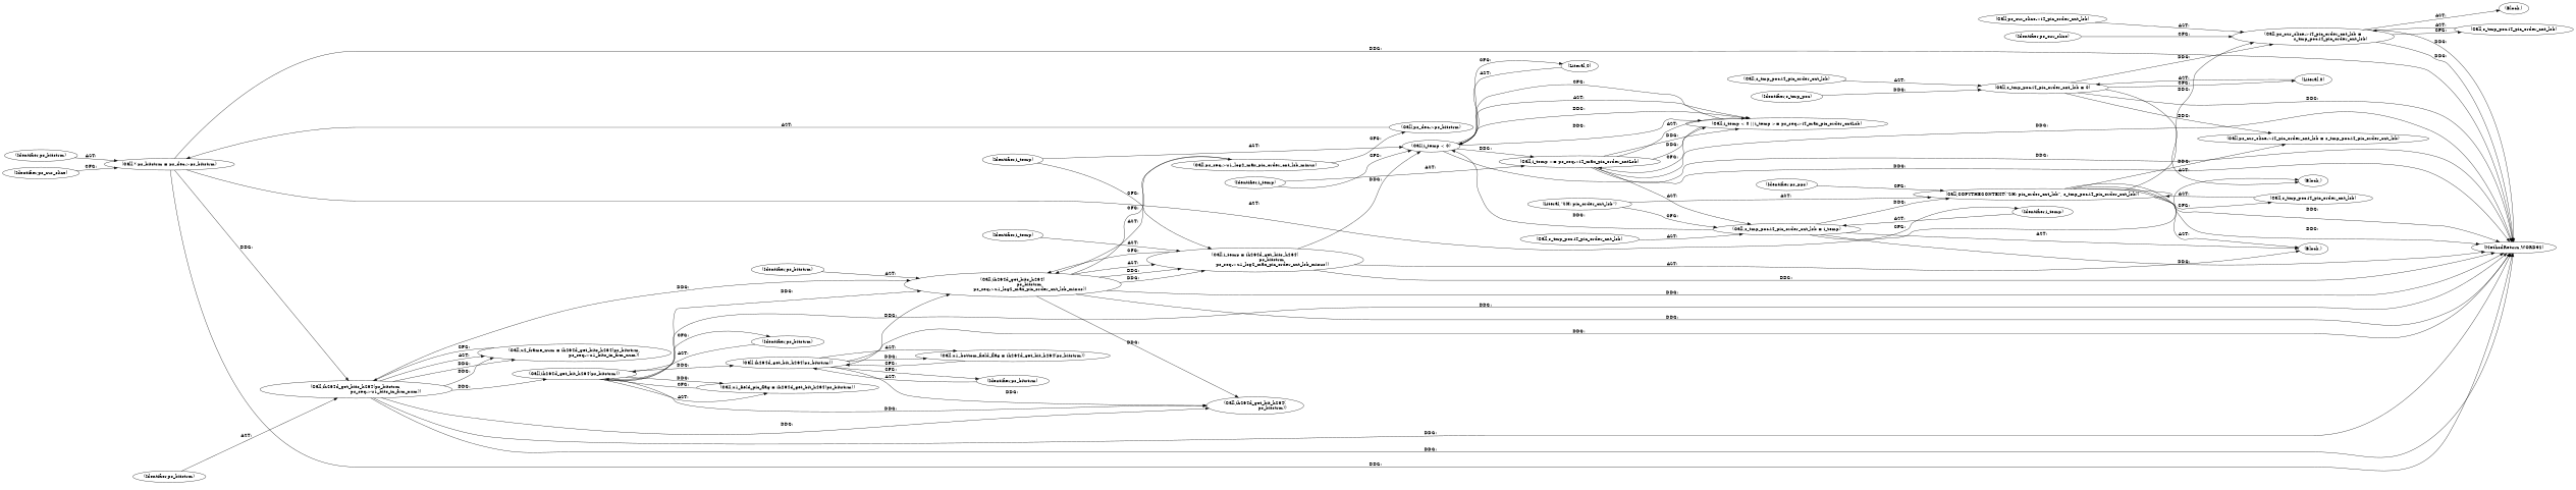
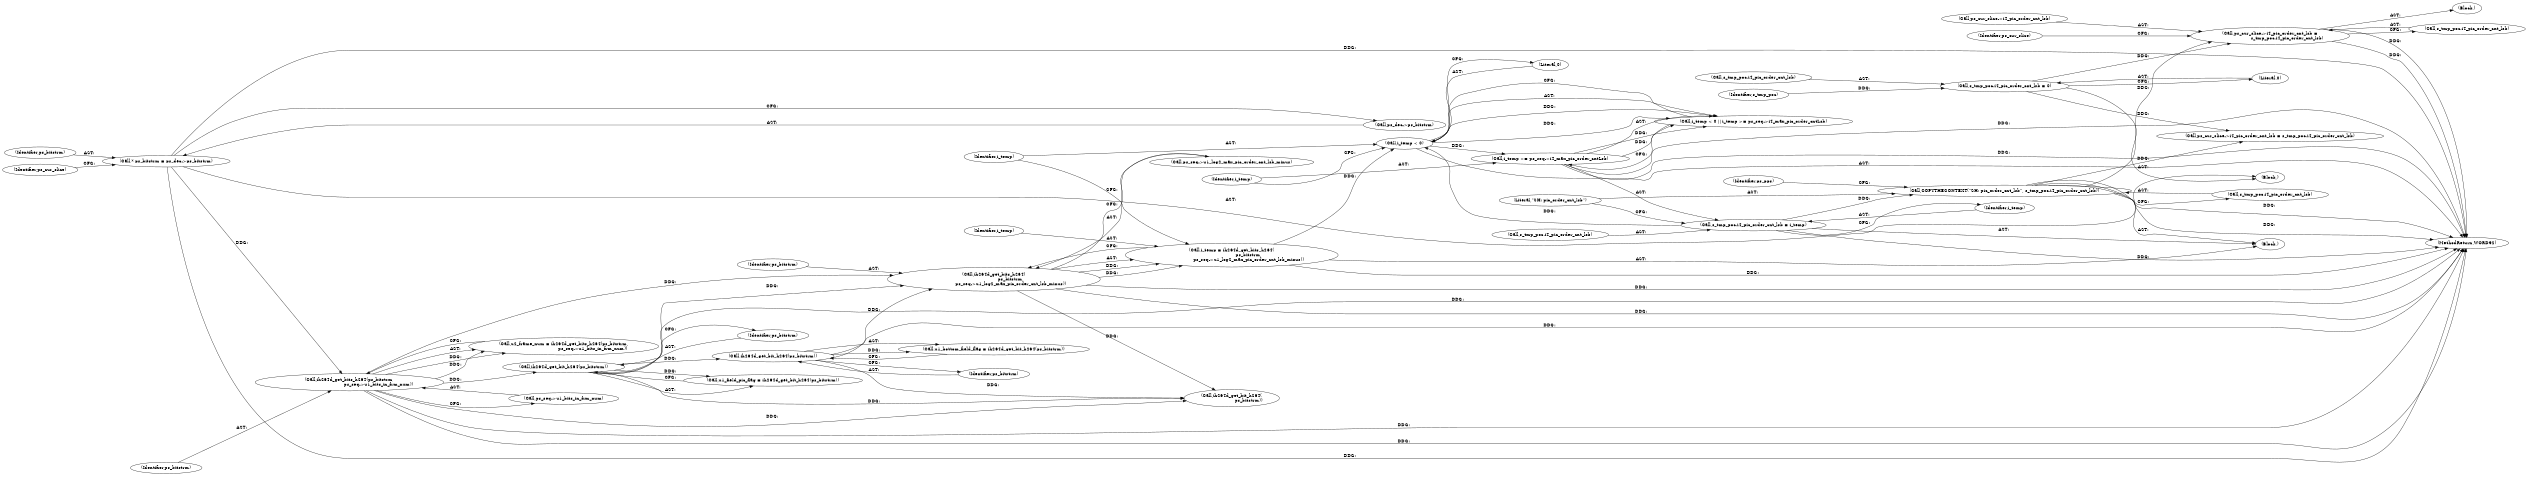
  digraph {
    rankdir=LR
    n1 [label="(Call,ps_cur_slice->i4_pic_order_cnt_lsb =\n                        s_tmp_poc.i4_pic_order_cnt_lsb)"]
    n2 [label="(Call,s_tmp_poc.i4_pic_order_cnt_lsb)"]
    n3 [label="(MethodReturn,WORD92)"]
    n4 [label="(Block,)"]
    n5 [label="(Call,s_tmp_poc.i4_pic_order_cnt_lsb = 0)"]
    n6 [label="(Literal,0)"]
    n7 [label="(Block,)"]
    n8 [label="(Call,ps_cur_slice->i4_pic_order_cnt_lsb = s_tmp_poc.i4_pic_order_cnt_lsb)"]
    n9 [label="(Call,COPYTHECONTEXT(\"SH: pic_order_cnt_lsb\", s_tmp_poc.i4_pic_order_cnt_lsb))"]
    n10 [label="(Call,s_tmp_poc.i4_pic_order_cnt_lsb)"]
    n11 [label="(Block,)"]
    n12 [label="(Call,s_tmp_poc.i4_pic_order_cnt_lsb = i_temp)"]
    n13 [label="(Identifier,i_temp)"]
    n14 [label="(Call,i_temp < 0)"]
    n15 [label="(Call,i_temp >= ps_seq->i4_max_pic_order_cntLsb)"]
    n16 [label="(Call,i_temp < 0 || i_temp >= ps_seq->i4_max_pic_order_cntLsb)"]
    n17 [label="(Literal,0)"]
    n18 [label="(Call,i_temp = ih264d_get_bits_h264(\n                        ps_bitstrm,\n                        ps_seq->u1_log2_max_pic_order_cnt_lsb_minus))"]
    n19 [label="(Call,ih264d_get_bits_h264(\n                        ps_bitstrm,\n                        ps_seq->u1_log2_max_pic_order_cnt_lsb_minus))"]
    n20 [label="(Call,ih264d_get_bit_h264(\n                        ps_bitstrm))"]
    n21 [label="(Call,ps_seq->u1_log2_max_pic_order_cnt_lsb_minus)"]
    n22 [label="(Call,ih264d_get_bit_h264(ps_bitstrm))"]
    n23 [label="(Call,u1_bottom_field_flag = ih264d_get_bit_h264(ps_bitstrm))"]
    n24 [label="(Identifier,ps_bitstrm)"]
    n25 [label="(Call,ih264d_get_bit_h264(ps_bitstrm))"]
    n26 [label="(Call,u1_field_pic_flag = ih264d_get_bit_h264(ps_bitstrm))"]
    n27 [label="(Identifier,ps_bitstrm)"]
    n28 [label="(Call,ih264d_get_bits_h264(ps_bitstrm,\n                                         ps_seq->u1_bits_in_frm_num))"]
    n29 [label="(Call,u2_frame_num = ih264d_get_bits_h264(ps_bitstrm,\n                                         ps_seq->u1_bits_in_frm_num))"]
+   n30 [label="(Call,ps_seq->u1_bits_in_frm_num)"]
    n31 [label="(Call,* ps_bitstrm = ps_dec->ps_bitstrm)"]
    n32 [label="(Call,ps_dec->ps_bitstrm)"]
    n33 [label="(Identifier,ps_pps)"]
    n34 [label="(Identifier,ps_bitstrm)"]
    n35 [label="(Call,s_tmp_poc.i4_pic_order_cnt_lsb)"]
    n36 [label="(Identifier,ps_bitstrm)"]
    n37 [label="(Literal,\"SH: pic_order_cnt_lsb\")"]
    n38 [label="(Identifier,i_temp)"]
    n39 [label="(Identifier,ps_cur_slice)"]
    n40 [label="(Identifier,i_temp)"]
    n41 [label="(Identifier,i_temp)"]
    n42 [label="(Identifier,s_tmp_poc)"]
    n43 [label="(Identifier,ps_cur_slice)"]
    n44 [label="(Call,s_tmp_poc.i4_pic_order_cnt_lsb)"]
    n45 [label="(Call,ps_cur_slice->i4_pic_order_cnt_lsb)"]
    n46 [label="(Identifier,ps_bitstrm)"]
    n1 -> n2 [label="CFG: "]
    n1 -> n3 [label="DDG: "]
    n1 -> n3 [label="DDG: "]
    n1 -> n4 [label="AST: "]
    n2 -> n1 [label="AST: "]
    n5 -> n1 [label="DDG: "]
-   n5 -> n3 [label="DDG: "]
    n5 -> n6 [label="CFG: "]
    n5 -> n7 [label="AST: "]
    n5 -> n8 [label="DDG: "]
    n6 -> n5 [label="AST: "]
    n9 -> n1 [label="DDG: "]
    n9 -> n3 [label="DDG: "]
    n9 -> n3 [label="DDG: "]
    n9 -> n8 [label="DDG: "]
    n9 -> n10 [label="CFG: "]
    n9 -> n11 [label="AST: "]
    n10 -> n9 [label="AST: "]
    n12 -> n3 [label="DDG: "]
    n12 -> n9 [label="DDG: "]
    n12 -> n11 [label="AST: "]
    n12 -> n13 [label="CFG: "]
    n12 -> n14 [label="DDG: "]
    n13 -> n12 [label="AST: "]
-   n14 -> n3 [label="DDG: "]
+   n14 -> n3 [label="AST: "]
    n14 -> n15 [label="DDG: "]
    n14 -> n16 [label="AST: "]
    n14 -> n16 [label="DDG: "]
    n14 -> n16 [label="DDG: "]
    n14 -> n17 [label="CFG: "]
    n15 -> n3 [label="DDG: "]
    n15 -> n3 [label="DDG: "]
    n15 -> n12 [label="AST: "]
    n15 -> n16 [label="AST: "]
    n15 -> n16 [label="DDG: "]
    n15 -> n16 [label="DDG: "]
    n16 -> n14 [label="CFG: "]
    n16 -> n15 [label="CFG: "]
    n17 -> n14 [label="AST: "]
    n18 -> n3 [label="DDG: "]
    n18 -> n11 [label="AST: "]
    n18 -> n14 [label="DDG: "]
    n18 -> n19 [label="CFG: "]
    n19 -> n3 [label="DDG: "]
    n19 -> n3 [label="DDG: "]
    n19 -> n18 [label="AST: "]
    n19 -> n18 [label="DDG: "]
    n19 -> n18 [label="DDG: "]
    n19 -> n20 [label="DDG: "]
    n19 -> n21 [label="CFG: "]
    n21 -> n19 [label="AST: "]
    n22 -> n3 [label="DDG: "]
    n22 -> n19 [label="DDG: "]
    n22 -> n20 [label="DDG: "]
    n22 -> n23 [label="AST: "]
    n22 -> n23 [label="DDG: "]
    n22 -> n24 [label="CFG: "]
    n23 -> n22 [label="CFG: "]
    n24 -> n22 [label="AST: "]
    n25 -> n3 [label="DDG: "]
    n25 -> n19 [label="DDG: "]
    n25 -> n20 [label="DDG: "]
    n25 -> n22 [label="DDG: "]
    n25 -> n26 [label="AST: "]
    n25 -> n26 [label="DDG: "]
    n25 -> n27 [label="CFG: "]
    n26 -> n25 [label="CFG: "]
    n27 -> n25 [label="AST: "]
    n28 -> n3 [label="DDG: "]
    n28 -> n3 [label="DDG: "]
    n28 -> n19 [label="DDG: "]
    n28 -> n20 [label="DDG: "]
    n28 -> n25 [label="DDG: "]
    n28 -> n29 [label="AST: "]
    n28 -> n29 [label="DDG: "]
    n28 -> n29 [label="DDG: "]
+   n28 -> n30 [label="CFG: "]
    n29 -> n28 [label="CFG: "]
+   n30 -> n28 [label="AST: "]
    n31 -> n3 [label="DDG: "]
    n31 -> n3 [label="DDG: "]
    n31 -> n7 [label="AST: "]
    n31 -> n28 [label="DDG: "]
-   n21 -> n32 [label="CFG: "]
+   n31 -> n32 [label="CFG: "]
    n32 -> n31 [label="AST: "]
    n33 -> n9 [label="CFG: "]
    n34 -> n28 [label="AST: "]
    n35 -> n5 [label="AST: "]
    n36 -> n31 [label="AST: "]
    n37 -> n9 [label="AST: "]
    n37 -> n12 [label="CFG: "]
    n38 -> n18 [label="AST: "]
    n39 -> n1 [label="CFG: "]
    n40 -> n14 [label="AST: "]
    n40 -> n18 [label="CFG: "]
    n41 -> n14 [label="CFG: "]
    n41 -> n15 [label="AST: "]
    n42 -> n5 [label="DDG: "]
    n43 -> n31 [label="CFG: "]
    n44 -> n12 [label="AST: "]
    n45 -> n1 [label="AST: "]
    n46 -> n19 [label="AST: "]
  }
